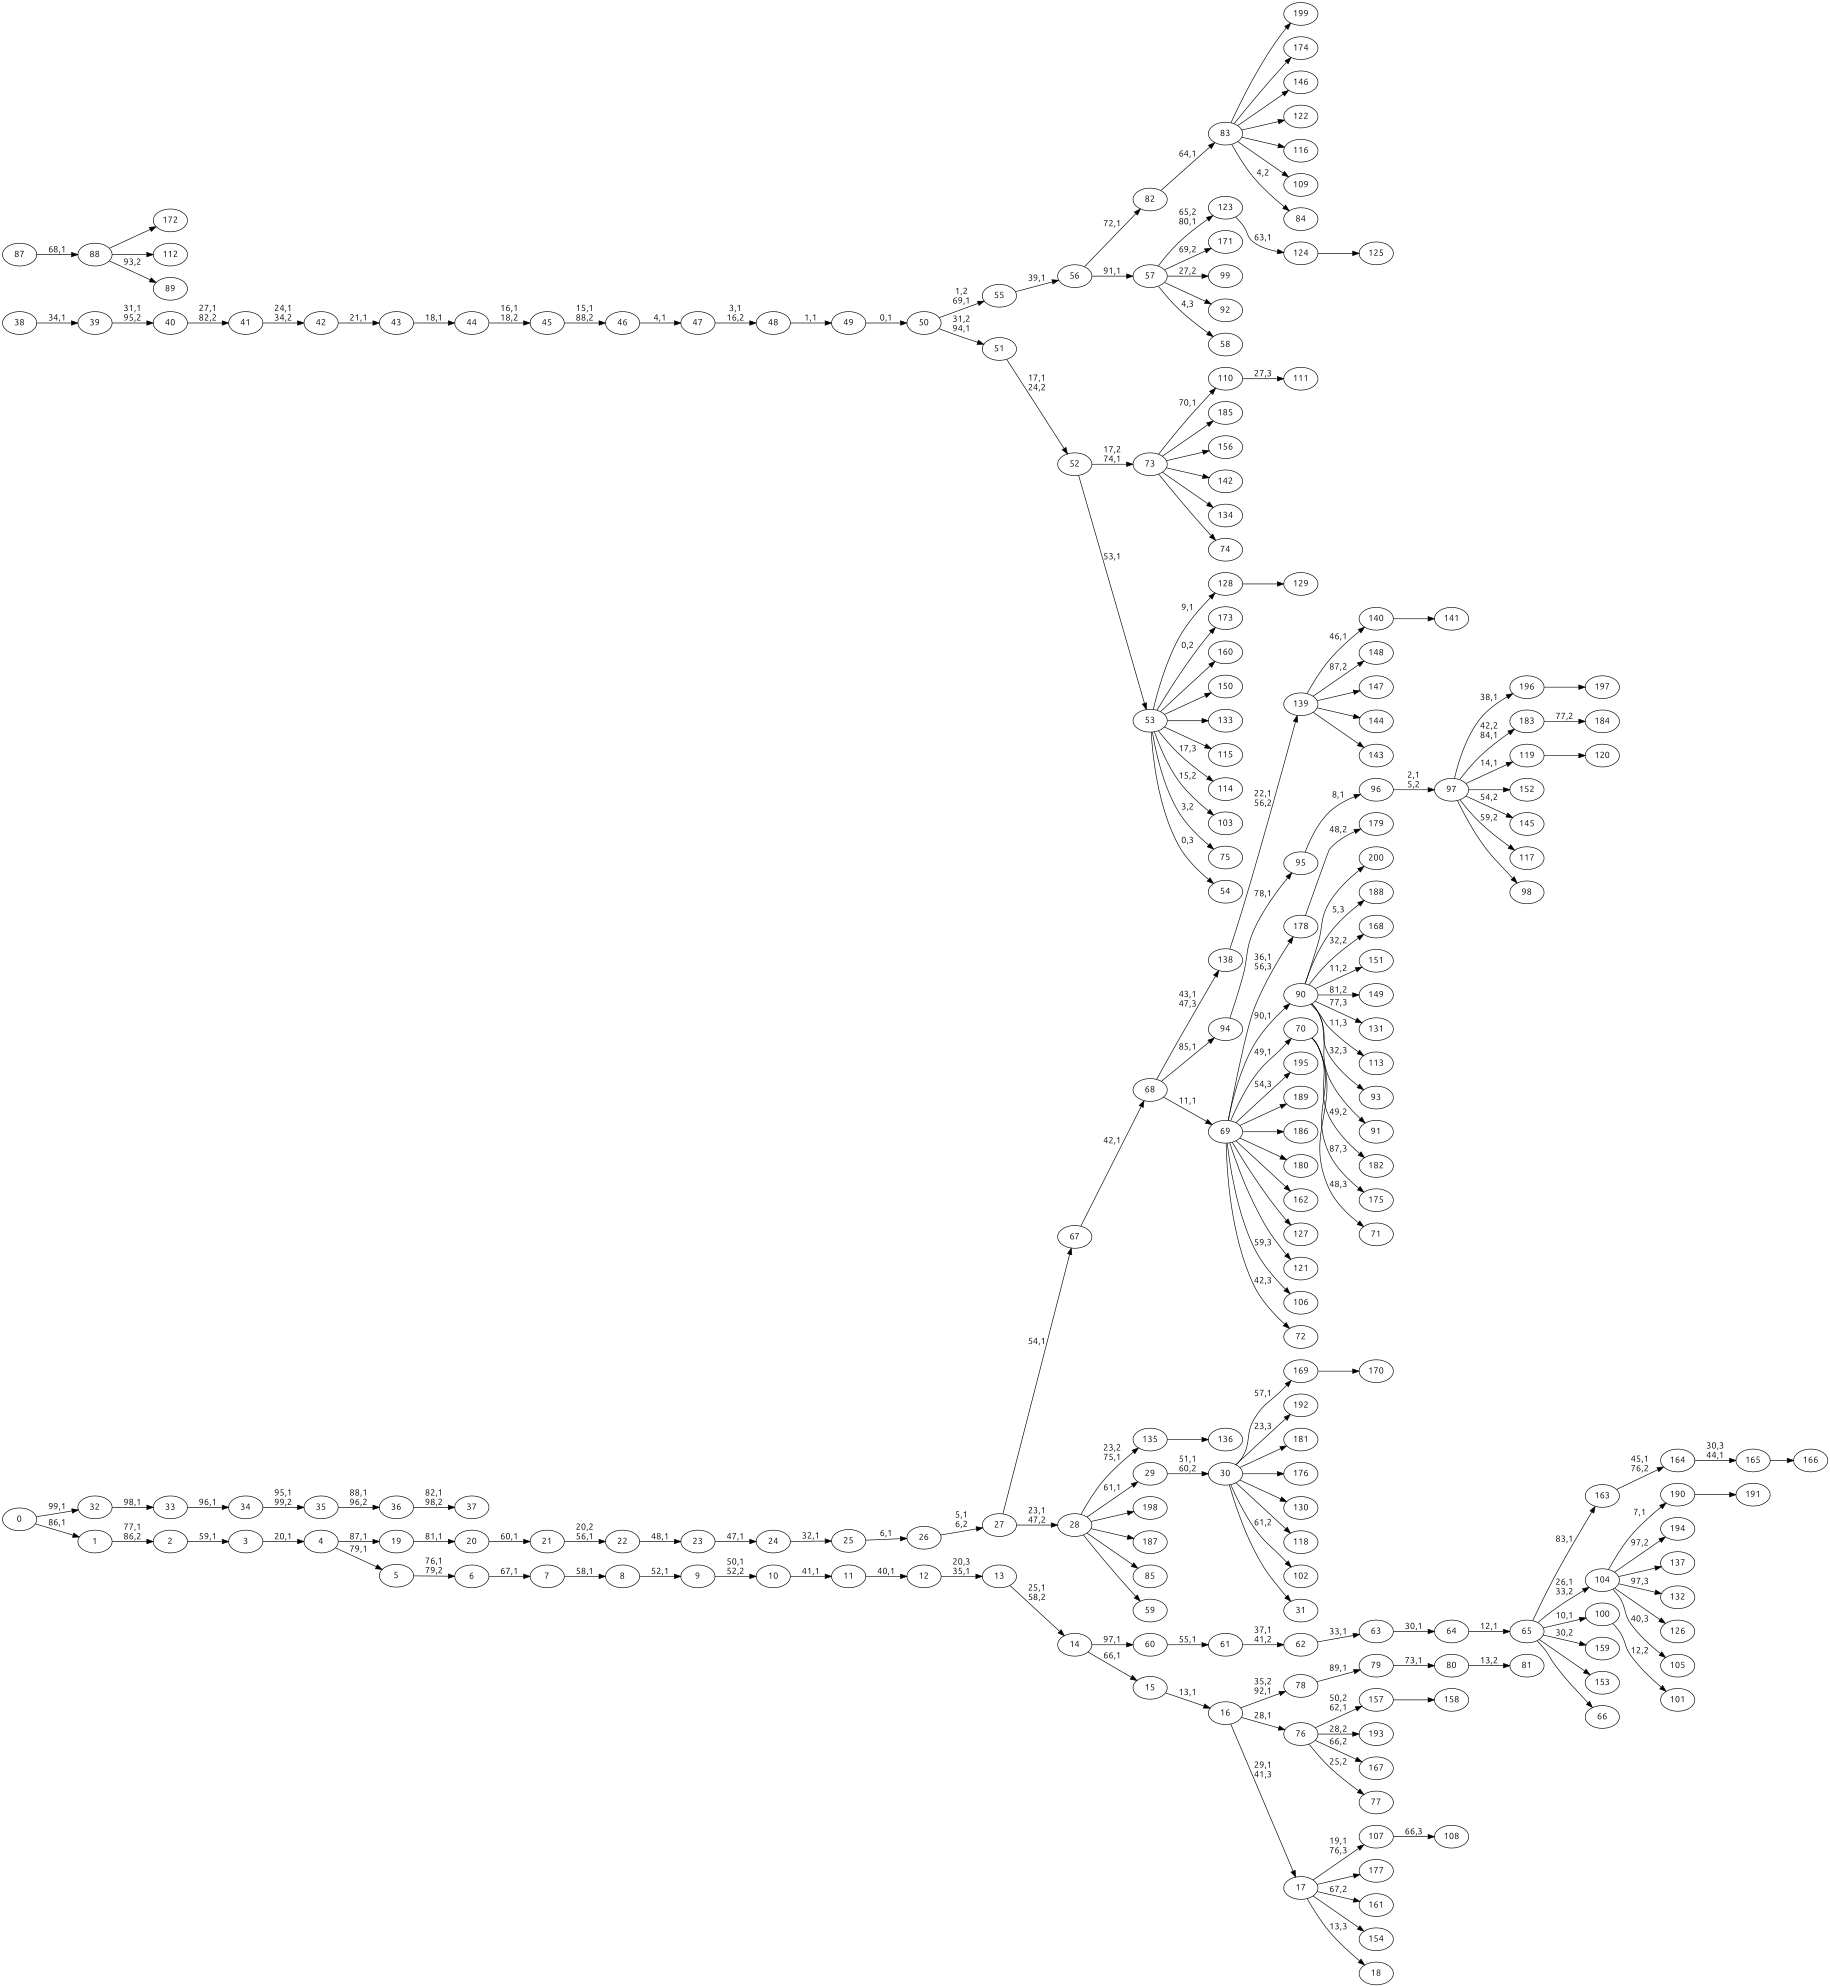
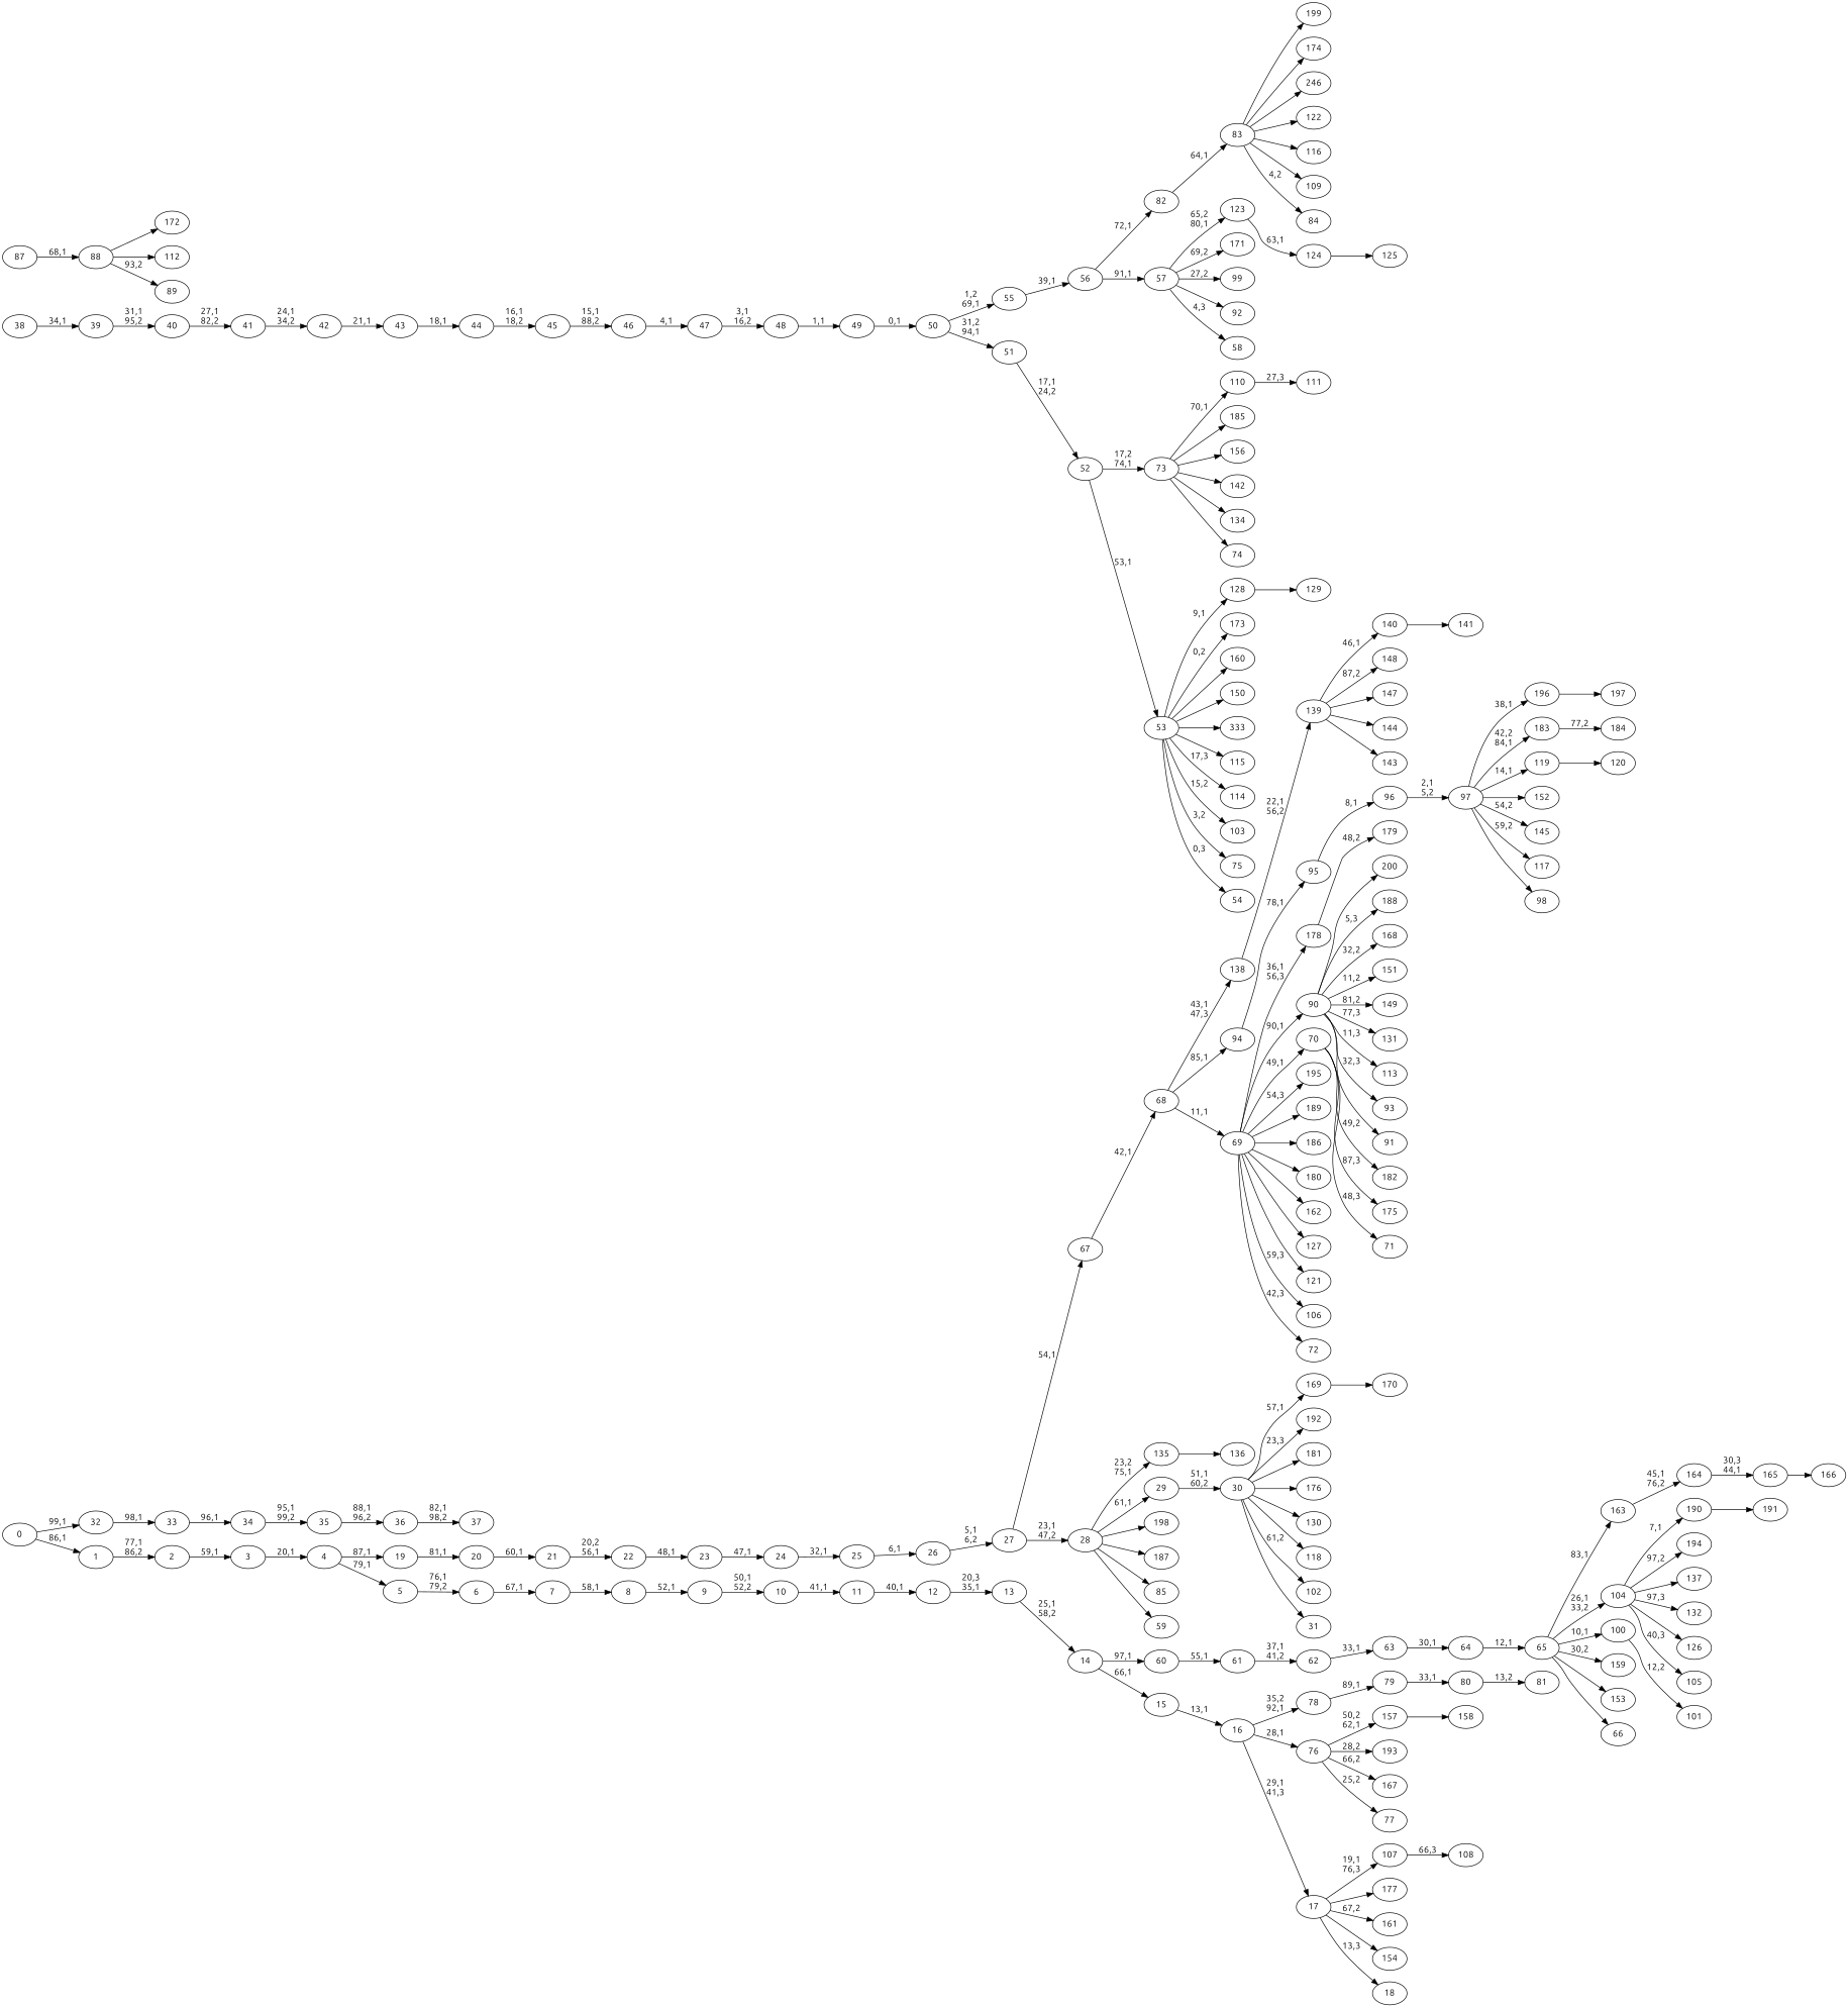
  digraph {
    fontname=Ubuntu
    rankdir=LR
    node [fontname=Ubuntu]
    edge [fontname=Ubuntu]
    196
    197
    190
    191
    183
    184
    178
    179
    169
    170
    165
    166
    164
    163
    157
    158
    140
    141
    139
    148
    147
    144
    143
    138
    135
    136
    128
    129
    124
    125
    123
    119
    120
    110
    111
    107
    108
    104
    194
    137
    132
    126
    105
    100
    101
    97
    152
    145
    117
    98
    96
    95
    94
    90
    200
    188
    168
    151
    149
    131
    113
    93
    91
    88
    172
    112
    89
    87
    83
    199
    174
-   146
+   146 [label=246]
    122
    116
    109
    84
    82
    80
    81
    79
    78
    76
    193
    167
    77
    73
    185
    156
    142
    134
    74
    70
    182
    175
    71
    69
    195
    189
    186
    180
    162
    127
    121
    106
    72
    68
    67
    65
    159
    153
    66
    64
    63
    62
    61
    60
    57
    171
    99
    92
    58
    56
    55
    53
    173
    160
    150
-   133
+   133 [label=333]
    115
    114
    103
    75
    54
    52
    51
    50
    49
    48
    47
    46
    45
    44
    43
    42
    41
    40
    39
    38
    36
    37
    35
    34
    33
    32
    30
    192
    181
    176
    130
    118
    102
    31
    29
    28
    198
    187
    85
    59
    27
    26
    25
    24
    23
    22
    21
    20
    19
    17
    177
    161
    154
    18
    16
    15
    14
    13
    12
    11
    10
    9
    8
    7
    6
    5
    4
    3
    2
    1
    0
    196 -> 197
    190 -> 191
    183 -> 184 [label="77,2"]
    178 -> 179 [label="48,2"]
    169 -> 170
    165 -> 166
    164 -> 165 [label="30,3\n44,1"]
    163 -> 164 [label="45,1\n76,2"]
    157 -> 158
    140 -> 141
    139 -> 140 [label="46,1"]
    139 -> 148 [label="87,2"]
    139 -> 147
    139 -> 144
    139 -> 143
    138 -> 139 [label="22,1\n56,2"]
    135 -> 136
    128 -> 129
    124 -> 125
    123 -> 124 [label="63,1"]
    119 -> 120
    110 -> 111 [label="27,3"]
    107 -> 108 [label="66,3"]
    104 -> 190 [label="7,1"]
    104 -> 194 [label="97,2"]
    104 -> 137
    104 -> 132 [label="97,3"]
    104 -> 126
    104 -> 105 [label="40,3"]
    100 -> 101 [label="12,2"]
    97 -> 196 [label="38,1"]
    97 -> 183 [label="42,2\n84,1"]
    97 -> 119 [label="14,1"]
    97 -> 152
    97 -> 145 [label="54,2"]
    97 -> 117 [label="59,2"]
    97 -> 98
    96 -> 97 [label="2,1\n5,2"]
    95 -> 96 [label="8,1"]
    94 -> 95 [label="78,1"]
    90 -> 200
    90 -> 188 [label="5,3"]
    90 -> 168 [label="32,2"]
    90 -> 151 [label="11,2"]
    90 -> 149 [label="81,2"]
    90 -> 131 [label="77,3"]
    90 -> 113 [label="11,3"]
    90 -> 93 [label="32,3"]
    90 -> 91
    88 -> 172
    88 -> 112
    88 -> 89 [label="93,2"]
    87 -> 88 [label="68,1"]
    83 -> 199
    83 -> 174
    83 -> 146
    83 -> 122
    83 -> 116
    83 -> 109
    83 -> 84 [label="4,2"]
    82 -> 83 [label="64,1"]
    80 -> 81 [label="13,2"]
-   79 -> 80 [label="73,1"]
+   79 -> 80 [label="33,1"]
    78 -> 79 [label="89,1"]
    76 -> 157 [label="50,2\n62,1"]
    76 -> 193 [label="28,2"]
    76 -> 167 [label="66,2"]
    76 -> 77 [label="25,2"]
    73 -> 110 [label="70,1"]
    73 -> 185
    73 -> 156
    73 -> 142
    73 -> 134
    73 -> 74
    70 -> 182 [label="49,2"]
    70 -> 175 [label="87,3"]
    70 -> 71 [label="48,3"]
    69 -> 178 [label="36,1\n56,3"]
    69 -> 90 [label="90,1"]
    69 -> 70 [label="49,1"]
    69 -> 195 [label="54,3"]
    69 -> 189
    69 -> 186
    69 -> 180
    69 -> 162
    69 -> 127
    69 -> 121
    69 -> 106 [label="59,3"]
    69 -> 72 [label="42,3"]
    68 -> 138 [label="43,1\n47,3"]
    68 -> 94 [label="85,1"]
    68 -> 69 [label="11,1"]
    67 -> 68 [label="42,1"]
    65 -> 163 [label="83,1"]
    65 -> 104 [label="26,1\n33,2"]
    65 -> 100 [label="10,1"]
    65 -> 159 [label="30,2"]
    65 -> 153
    65 -> 66
    64 -> 65 [label="12,1"]
    63 -> 64 [label="30,1"]
    62 -> 63 [label="33,1"]
    61 -> 62 [label="37,1\n41,2"]
    60 -> 61 [label="55,1"]
    57 -> 123 [label="65,2\n80,1"]
    57 -> 171 [label="69,2"]
    57 -> 99 [label="27,2"]
    57 -> 92
    57 -> 58 [label="4,3"]
    56 -> 82 [label="72,1"]
    56 -> 57 [label="91,1"]
    55 -> 56 [label="39,1"]
    53 -> 128 [label="9,1"]
    53 -> 173 [label="0,2"]
    53 -> 160
    53 -> 150
    53 -> 133
    53 -> 115
    53 -> 114 [label="17,3"]
    53 -> 103 [label="15,2"]
    53 -> 75 [label="3,2"]
    53 -> 54 [label="0,3"]
    52 -> 73 [label="17,2\n74,1"]
    52 -> 53 [label="53,1"]
    51 -> 52 [label="17,1\n24,2"]
    50 -> 55 [label="1,2\n69,1"]
    50 -> 51 [label="31,2\n94,1"]
    49 -> 50 [label="0,1"]
    48 -> 49 [label="1,1"]
    47 -> 48 [label="3,1\n16,2"]
    46 -> 47 [label="4,1"]
    45 -> 46 [label="15,1\n88,2"]
    44 -> 45 [label="16,1\n18,2"]
    43 -> 44 [label="18,1"]
    42 -> 43 [label="21,1"]
    41 -> 42 [label="24,1\n34,2"]
    40 -> 41 [label="27,1\n82,2"]
    39 -> 40 [label="31,1\n95,2"]
    38 -> 39 [label="34,1"]
    36 -> 37 [label="82,1\n98,2"]
    35 -> 36 [label="88,1\n96,2"]
    34 -> 35 [label="95,1\n99,2"]
    33 -> 34 [label="96,1"]
    32 -> 33 [label="98,1"]
    30 -> 169 [label="57,1"]
    30 -> 192 [label="23,3"]
    30 -> 181
    30 -> 176
    30 -> 130
    30 -> 118
    30 -> 102 [label="61,2"]
    30 -> 31
    29 -> 30 [label="51,1\n60,2"]
    28 -> 135 [label="23,2\n75,1"]
    28 -> 29 [label="61,1"]
    28 -> 198
    28 -> 187
    28 -> 85
    28 -> 59
    27 -> 67 [label="54,1"]
    27 -> 28 [label="23,1\n47,2"]
    26 -> 27 [label="5,1\n6,2"]
    25 -> 26 [label="6,1"]
    24 -> 25 [label="32,1"]
    23 -> 24 [label="47,1"]
    22 -> 23 [label="48,1"]
    21 -> 22 [label="20,2\n56,1"]
    20 -> 21 [label="60,1"]
    19 -> 20 [label="81,1"]
    17 -> 107 [label="19,1\n76,3"]
    17 -> 177
    17 -> 161 [label="67,2"]
    17 -> 154
    17 -> 18 [label="13,3"]
    16 -> 78 [label="35,2\n92,1"]
    16 -> 76 [label="28,1"]
    16 -> 17 [label="29,1\n41,3"]
    15 -> 16 [label="13,1"]
    14 -> 60 [label="97,1"]
    14 -> 15 [label="66,1"]
    13 -> 14 [label="25,1\n58,2"]
    12 -> 13 [label="20,3\n35,1"]
    11 -> 12 [label="40,1"]
    10 -> 11 [label="41,1"]
    9 -> 10 [label="50,1\n52,2"]
    8 -> 9 [label="52,1"]
    7 -> 8 [label="58,1"]
    6 -> 7 [label="67,1"]
    5 -> 6 [label="76,1\n79,2"]
    4 -> 19 [label="87,1"]
    4 -> 5 [label="79,1"]
    3 -> 4 [label="20,1"]
    2 -> 3 [label="59,1"]
    1 -> 2 [label="77,1\n86,2"]
    0 -> 32 [label="99,1"]
    0 -> 1 [label="86,1"]
  }
